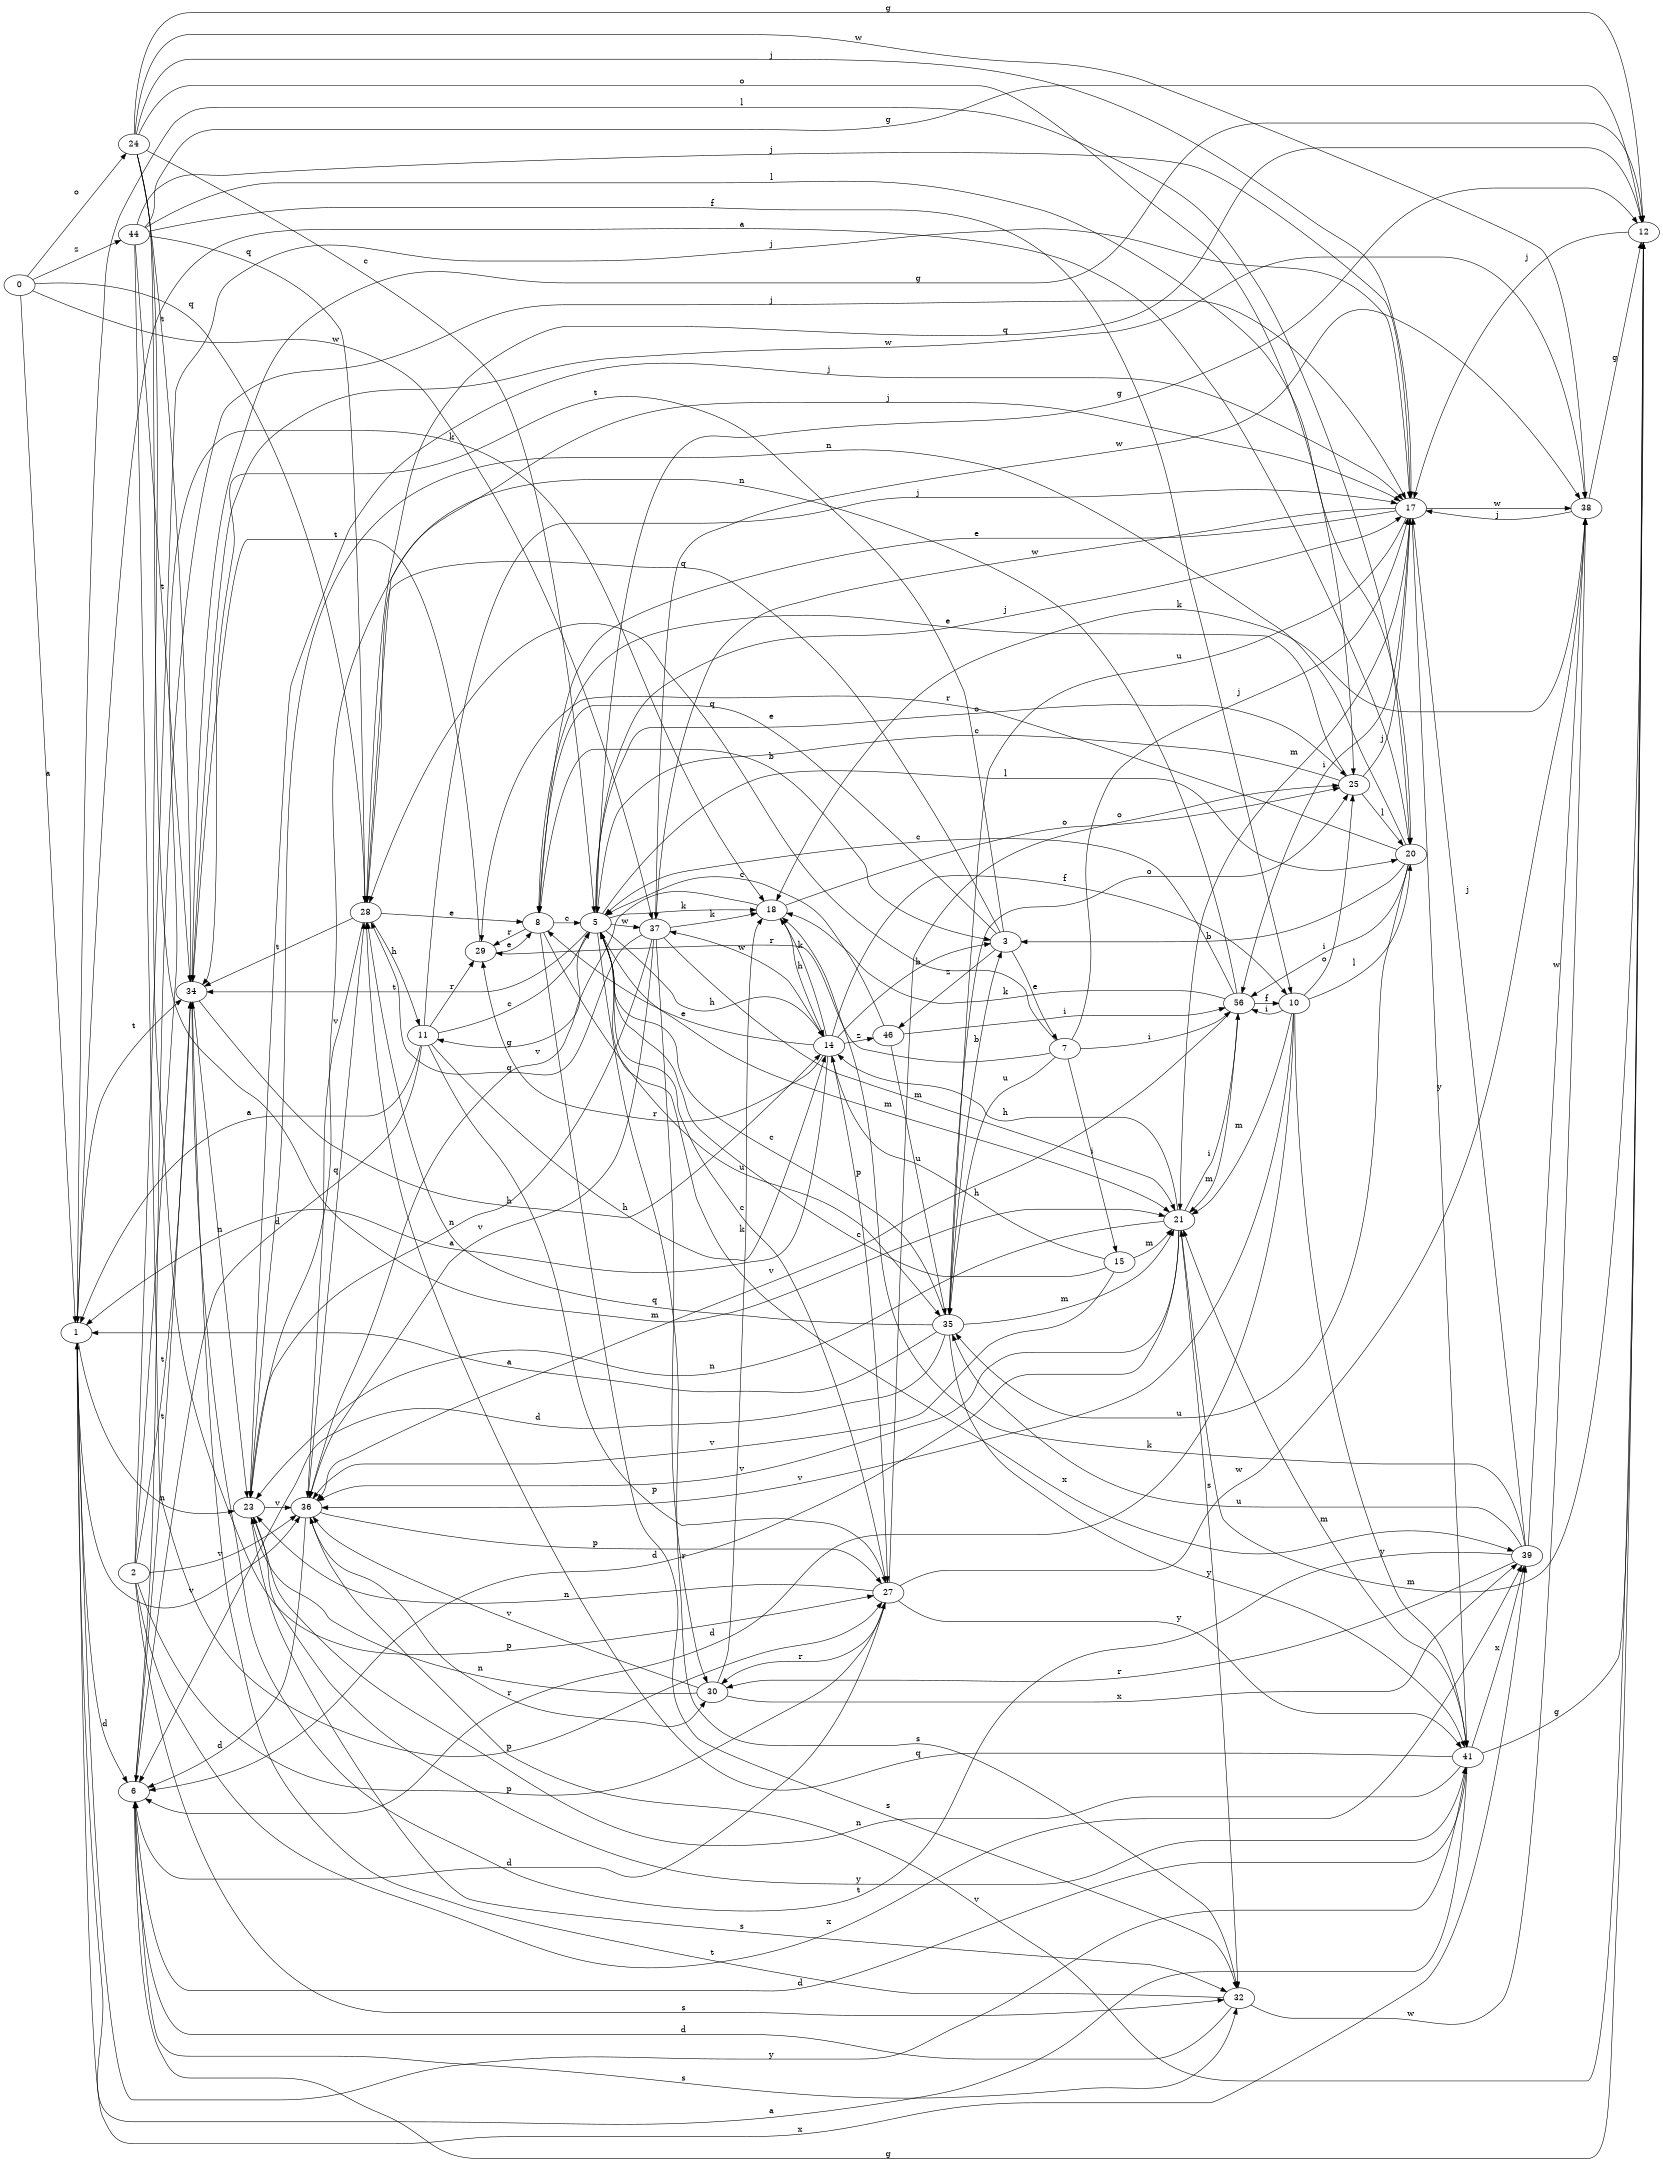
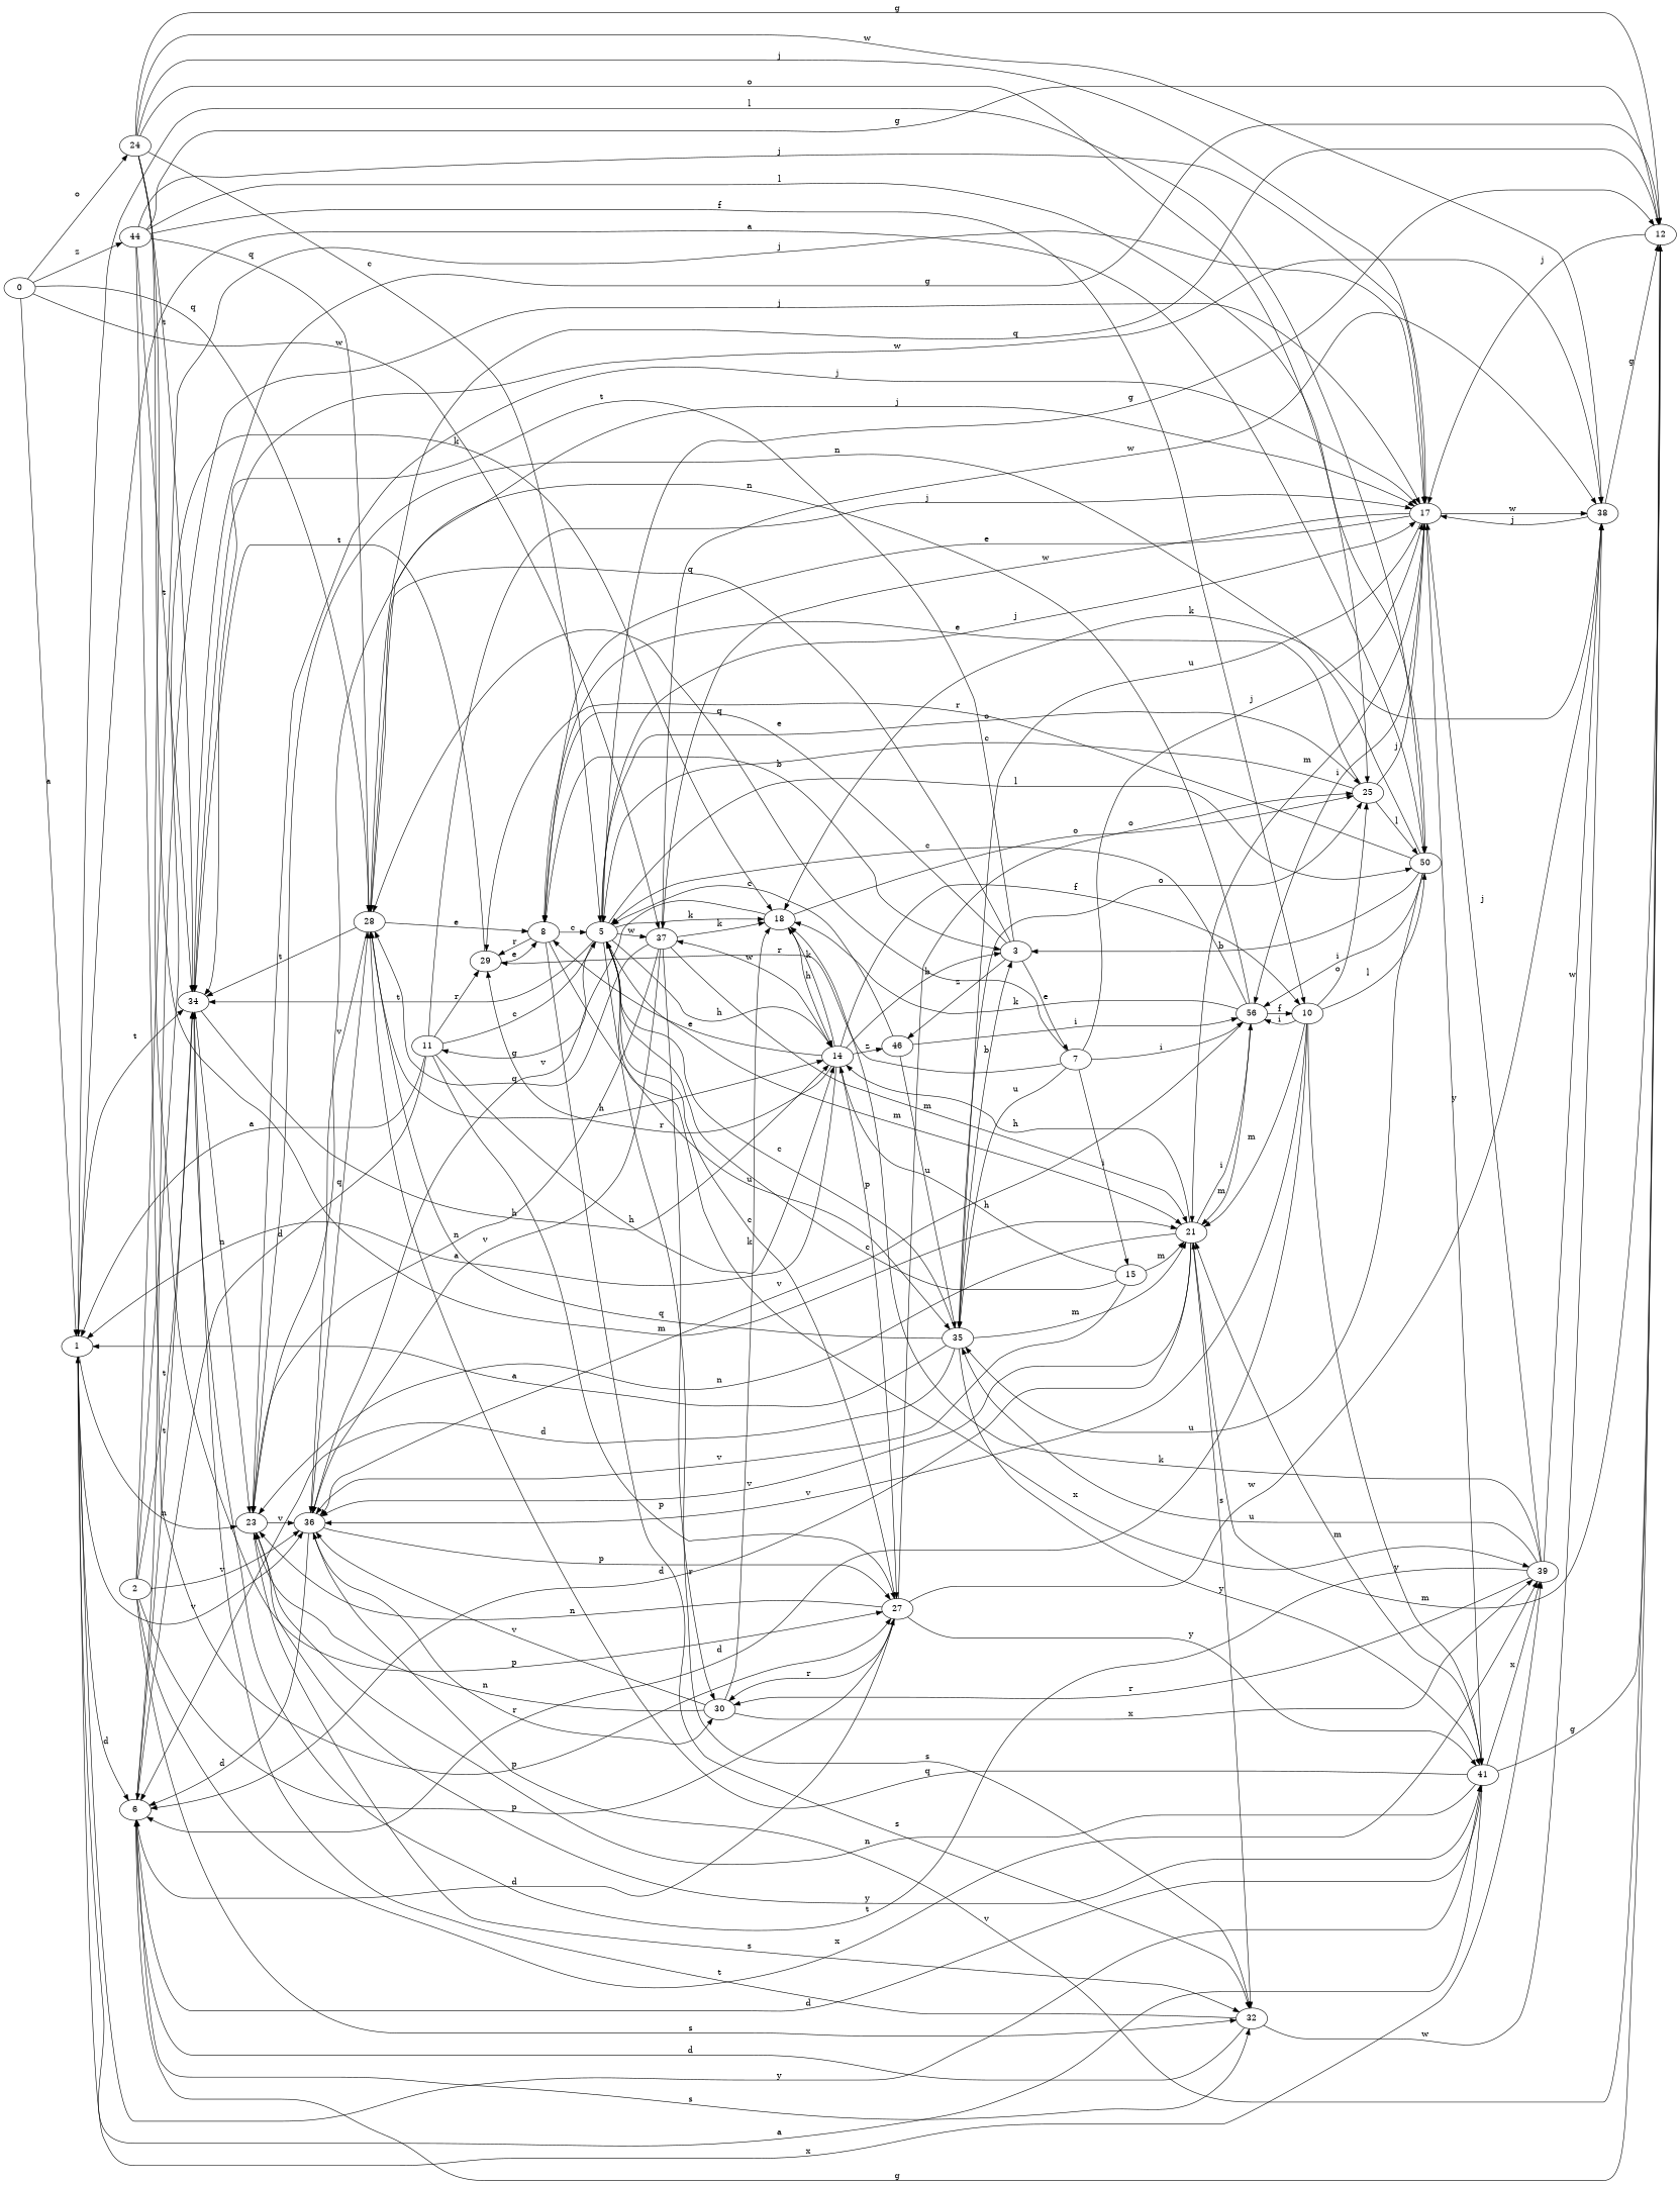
  strict digraph {
    rankdir=LR
    0
    1
    24
    28
    37
    44
    6
-   20
+   20 [label=50]
    23
    34
    36
    39
    41
    17
    27
    5
    12
    21
    25
    38
    8
    14
    18
    30
    10
    32
    3
    n28 [label=56]
    29
    35
    2
    7
    46
    15
    11
    0 -> 1 [label=a]
    0 -> 24 [label=o]
    0 -> 28 [label=q]
    0 -> 37 [label=w]
    0 -> 44 [label=z]
    1 -> 6 [label=d]
    1 -> 20 [label=l]
    1 -> 23 [label=n]
    1 -> 34 [label=t]
    1 -> 36 [label=v]
    1 -> 39 [label=x]
    1 -> 41 [label=y]
    24 -> 34 [label=t]
    24 -> 17 [label=j]
    24 -> 27 [label=p]
    24 -> 5 [label=c]
    24 -> 12 [label=g]
    24 -> 21 [label=m]
    24 -> 25 [label=o]
    24 -> 38 [label=w]
    28 -> 34 [label=t]
    28 -> 36 [label=v]
    28 -> 17 [label=j]
    28 -> 8 [label=e]
-   28 -> 11 [label=h]
+   28 -> 14 [label=h]
    37 -> 28 [label=q]
    37 -> 23 [label=n]
    37 -> 36 [label=v]
    37 -> 21 [label=m]
    37 -> 38 [label=w]
    37 -> 18 [label=k]
    37 -> 30 [label=r]
    44 -> 28 [label=q]
    44 -> 20 [label=l]
    44 -> 34 [label=t]
    44 -> 17 [label=j]
    44 -> 27 [label=p]
    44 -> 12 [label=g]
    44 -> 10 [label=f]
    6 -> 34 [label=t]
    6 -> 17 [label=j]
    6 -> 12 [label=g]
    6 -> 32 [label=s]
    20 -> 1 [label=a]
    20 -> 23 [label=n]
    20 -> 3 [label=b]
    20 -> n28 [label=i]
    20 -> 29 [label=r]
    20 -> 35 [label=u]
    23 -> 36 [label=v]
    23 -> 41 [label=y]
    23 -> 17 [label=j]
    23 -> 32 [label=s]
    34 -> 23 [label=n]
    34 -> 12 [label=g]
    34 -> 38 [label=w]
    34 -> 14 [label=h]
    36 -> 28 [label=q]
    36 -> 6 [label=d]
    36 -> 27 [label=p]
    36 -> 30 [label=r]
    39 -> 34 [label=t]
    39 -> 17 [label=j]
    39 -> 38 [label=w]
    39 -> 18 [label=k]
    39 -> 30 [label=r]
    39 -> 35 [label=u]
    41 -> 1 [label=a]
    41 -> 28 [label=q]
    41 -> 6 [label=d]
    41 -> 23 [label=n]
    41 -> 39 [label=x]
    41 -> 12 [label=g]
    41 -> 21 [label=m]
    17 -> 37 [label=w]
    17 -> 41 [label=y]
    17 -> 21 [label=m]
    17 -> 38 [label=w]
    17 -> 8 [label=e]
    17 -> n28 [label=i]
    17 -> 35 [label=u]
    27 -> 6 [label=d]
    27 -> 23 [label=n]
    27 -> 41 [label=y]
    27 -> 5 [label=c]
    27 -> 25 [label=o]
    27 -> 38 [label=w]
    27 -> 30 [label=r]
    5 -> 37 [label=w]
    5 -> 20 [label=l]
    5 -> 34 [label=t]
    5 -> 39 [label=x]
    5 -> 17 [label=j]
    5 -> 12 [label=g]
    5 -> 21 [label=m]
    5 -> 25 [label=o]
    5 -> 14 [label=h]
    5 -> 18 [label=k]
    5 -> 32 [label=s]
    5 -> 11 [label=g]
    12 -> 28 [label=q]
    12 -> 36 [label=v]
    12 -> 17 [label=j]
    12 -> 21 [label=m]
    21 -> 6 [label=d]
    21 -> 23 [label=n]
    21 -> 36 [label=v]
    21 -> 14 [label=h]
    21 -> 32 [label=s]
    21 -> n28 [label=i]
    25 -> 20 [label=l]
    25 -> 17 [label=j]
    25 -> 5 [label=c]
    25 -> 8 [label=e]
    38 -> 17 [label=j]
    38 -> 12 [label=g]
    38 -> 18 [label=k]
    8 -> 5 [label=c]
    8 -> 32 [label=s]
    8 -> 3 [label=b]
    8 -> 29 [label=r]
    8 -> 35 [label=u]
    14 -> 1 [label=a]
    14 -> 37 [label=w]
    14 -> 27 [label=p]
    14 -> 8 [label=e]
    14 -> 18 [label=k]
    14 -> 10 [label=f]
    14 -> 3 [label=b]
    14 -> 29 [label=r]
    14 -> 46 [label=z]
    18 -> 36 [label=v]
    18 -> 25 [label=o]
    18 -> 14 [label=h]
    30 -> 23 [label=n]
    30 -> 36 [label=v]
    30 -> 39 [label=x]
    30 -> 18 [label=k]
    10 -> 6 [label=d]
    10 -> 20 [label=l]
    10 -> 36 [label=v]
    10 -> 41 [label=y]
    10 -> 21 [label=m]
    10 -> 25 [label=o]
    10 -> n28 [label=i]
    32 -> 6 [label=d]
    32 -> 34 [label=t]
    32 -> 38 [label=w]
    3 -> 28 [label=q]
    3 -> 34 [label=t]
    3 -> 8 [label=e]
    3 -> 7 [label=e]
    3 -> 46 [label=z]
    n28 -> 23 [label=n]
    n28 -> 36 [label=v]
    n28 -> 5 [label=c]
    n28 -> 21 [label=m]
    n28 -> 18 [label=k]
    n28 -> 10 [label=f]
    29 -> 34 [label=t]
    29 -> 8 [label=e]
    35 -> 1 [label=a]
    35 -> 28 [label=q]
    35 -> 6 [label=d]
    35 -> 41 [label=y]
    35 -> 5 [label=c]
    35 -> 21 [label=m]
    35 -> 25 [label=o]
    35 -> 3 [label=b]
    2 -> 34 [label=t]
    2 -> 36 [label=v]
    2 -> 39 [label=x]
    2 -> 17 [label=j]
    2 -> 27 [label=p]
    2 -> 18 [label=k]
    2 -> 32 [label=s]
    7 -> 28 [label=q]
    7 -> 17 [label=j]
    7 -> n28 [label=i]
    7 -> 29 [label=r]
    7 -> 35 [label=u]
    7 -> 15 [label=i]
    46 -> 5 [label=c]
    46 -> n28 [label=i]
    46 -> 35 [label=u]
    15 -> 36 [label=v]
    15 -> 5 [label=c]
    15 -> 21 [label=m]
    15 -> 14 [label=h]
    11 -> 1 [label=a]
    11 -> 6 [label=d]
    11 -> 17 [label=j]
    11 -> 27 [label=p]
    11 -> 5 [label=c]
    11 -> 14 [label=h]
    11 -> 29 [label=r]
  }
